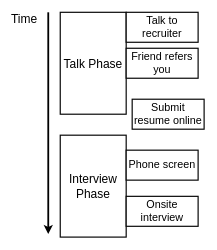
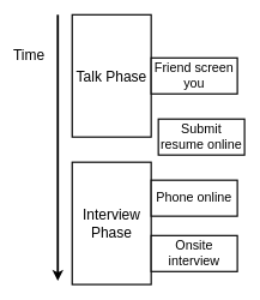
  <mxCell id="0" />
  <mxCell id="1" parent="0" />
  <mxCell id="2" value="" style="endArrow=classic;html=1;strokeColor=#000000;strokeWidth=3;fontSize=20;fontColor=#000000;" parent="1" edge="1"><mxGeometry width="50" height="50" relative="1" as="geometry"><mxPoint x="80" y="20" as="sourcePoint" /><mxPoint x="80" y="390" as="targetPoint" /></mxGeometry></mxCell>
  <mxCell id="3" value="Interview Phase" style="rounded=0;whiteSpace=wrap;html=1;shadow=0;labelBackgroundColor=none;strokeColor=#080808;strokeWidth=2;fillColor=#ffffff;fontSize=20;fontColor=#000000;align=center;" parent="1" vertex="1"><mxGeometry x="100" y="225" width="110" height="170" as="geometry" /></mxCell>
- <mxCell id="4" value="Time" style="text;html=1;strokeColor=none;fillColor=none;align=center;verticalAlign=middle;whiteSpace=wrap;rounded=0;shadow=0;labelBackgroundColor=none;fontSize=20;fontColor=#000000;" parent="1" vertex="1"><mxGeometry x="20" y="20" width="40" height="20" as="geometry" /></mxCell>
+ <mxCell id="4" value="Time" style="text;html=1;strokeColor=none;fillColor=none;align=center;verticalAlign=middle;whiteSpace=wrap;rounded=0;shadow=0;labelBackgroundColor=none;fontSize=20;fontColor=#000000;" parent="1" vertex="1"><mxGeometry x="20" y="65" width="40" height="20" as="geometry" /></mxCell>
  <mxCell id="5" value="Talk Phase" style="rounded=0;whiteSpace=wrap;html=1;shadow=0;labelBackgroundColor=none;strokeColor=#080808;strokeWidth=2;fillColor=#ffffff;fontSize=20;fontColor=#000000;align=center;" parent="1" vertex="1"><mxGeometry x="100" y="20" width="110" height="170" as="geometry" /></mxCell>
- <mxCell id="6" value="Talk to recruiter" style="rounded=0;whiteSpace=wrap;html=1;shadow=0;labelBackgroundColor=none;strokeColor=#080808;strokeWidth=2;fillColor=#ffffff;fontSize=18;fontColor=#000000;align=center;" parent="1" vertex="1"><mxGeometry x="210" y="20" width="120" height="50" as="geometry" /></mxCell>
- <mxCell id="7" value="Friend refers you" style="rounded=0;whiteSpace=wrap;html=1;shadow=0;labelBackgroundColor=none;strokeColor=#080808;strokeWidth=2;fillColor=#ffffff;fontSize=18;fontColor=#000000;align=center;" parent="1" vertex="1"><mxGeometry x="210" y="80" width="120" height="50" as="geometry" /></mxCell>
+ <mxCell id="7" value="Friend screen you" style="rounded=0;whiteSpace=wrap;html=1;shadow=0;labelBackgroundColor=none;strokeColor=#080808;strokeWidth=2;fillColor=#ffffff;fontSize=18;fontColor=#000000;align=center;" parent="1" vertex="1"><mxGeometry x="210" y="80" width="120" height="50" as="geometry" /></mxCell>
  <mxCell id="8" value="Submit resume online" style="rounded=0;whiteSpace=wrap;html=1;shadow=0;labelBackgroundColor=none;strokeColor=#080808;strokeWidth=2;fillColor=#ffffff;fontSize=18;fontColor=#000000;align=center;" parent="1" vertex="1"><mxGeometry x="220" y="165" width="120" height="50" as="geometry" /></mxCell>
- <mxCell id="9" value="Phone screen" style="rounded=0;whiteSpace=wrap;html=1;shadow=0;labelBackgroundColor=none;strokeColor=#080808;strokeWidth=2;fillColor=#ffffff;fontSize=18;fontColor=#000000;align=center;" parent="1" vertex="1"><mxGeometry x="210" y="250" width="120" height="50" as="geometry" /></mxCell>
+ <mxCell id="9" value="Phone online" style="rounded=0;whiteSpace=wrap;html=1;shadow=0;labelBackgroundColor=none;strokeColor=#080808;strokeWidth=2;fillColor=#ffffff;fontSize=18;fontColor=#000000;align=center;" parent="1" vertex="1"><mxGeometry x="210" y="250" width="120" height="50" as="geometry" /></mxCell>
  <mxCell id="10" value="Onsite interview" style="rounded=0;whiteSpace=wrap;html=1;shadow=0;labelBackgroundColor=none;strokeColor=#080808;strokeWidth=2;fillColor=#ffffff;fontSize=18;fontColor=#000000;align=center;" parent="1" vertex="1"><mxGeometry x="210" y="327" width="120" height="50" as="geometry" /></mxCell>
